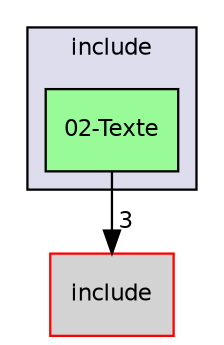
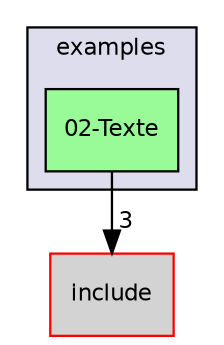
  digraph {
    compound=true
    node [fontname=Helvetica fontsize=10 shape=box style=filled]
    n1 [fillcolor=palegreen label="02-Texte" pencolor=black]
    n2 [color=red fillcolor=lightgrey label=include]
    subgraph cluster_1 {
      bgcolor="#ddddee"
      fontname=Helvetica
      fontsize=10
-     label=include
+     label=examples
      pencolor=black
      n1
    }
    n1 -> n2 [headlabel=3 labeldistance=1.5 labelfontname=Helvetica labelfontsize=10]
  }
